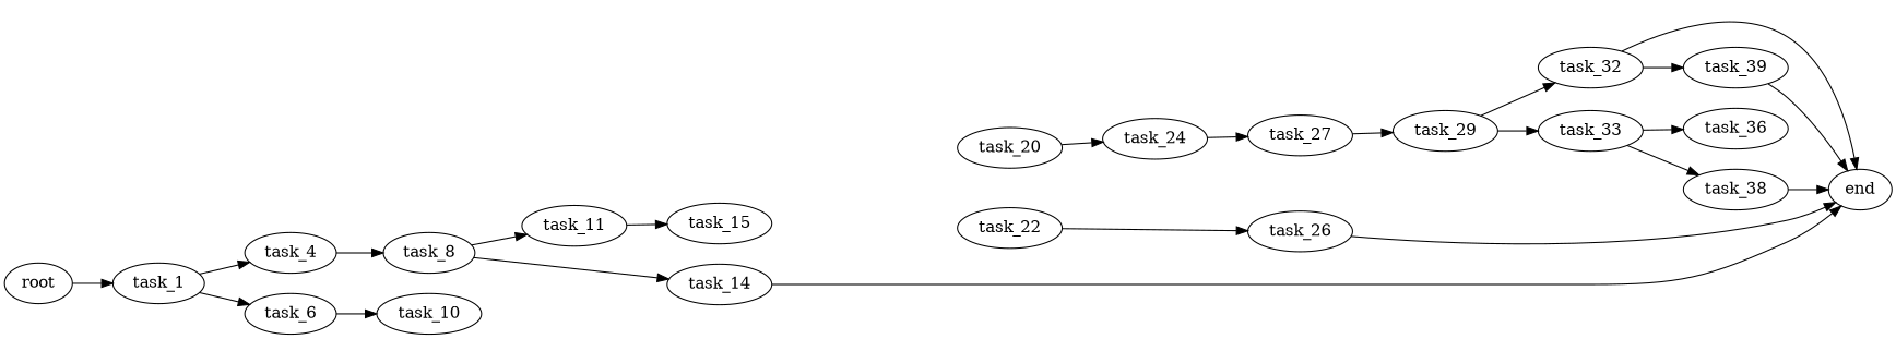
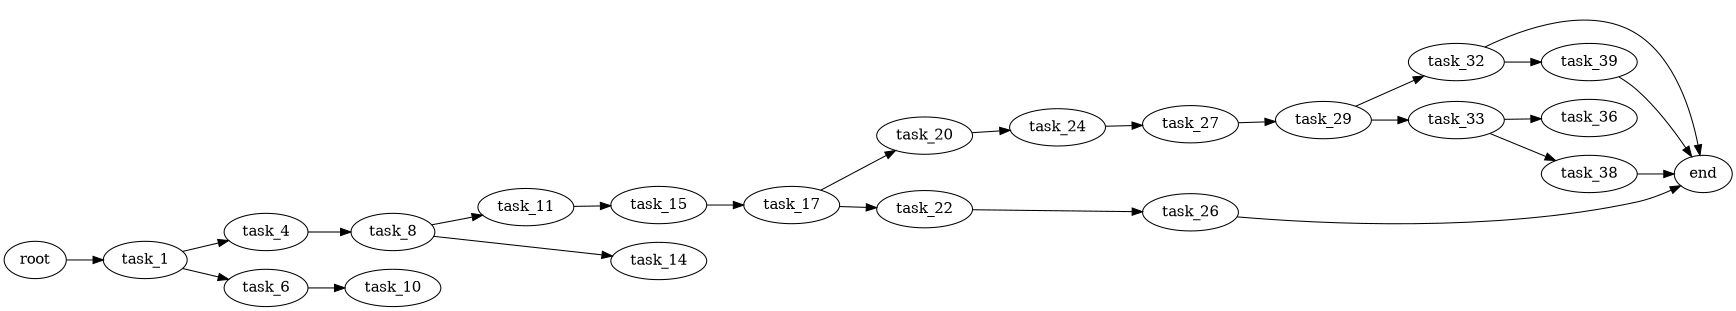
  digraph {
    rankdir=LR
    root
    task_1
    task_4
    task_6
    task_8
    task_10
    task_11
    task_14
    task_15
    end
+   task_17
    task_20
    task_22
    task_24
    task_26
    task_27
    task_29
    task_32
    task_33
    task_39
    task_36
    task_38
    root -> task_1
    task_1 -> task_4
    task_1 -> task_6
    task_4 -> task_8
    task_6 -> task_10
    task_8 -> task_11
    task_8 -> task_14
    task_11 -> task_15
-   task_14 -> end
+   task_15 -> task_17
+   task_17 -> task_20
+   task_17 -> task_22
    task_20 -> task_24
    task_22 -> task_26
    task_24 -> task_27
    task_26 -> end
    task_27 -> task_29
    task_29 -> task_32
    task_29 -> task_33
    task_32 -> end
    task_32 -> task_39
    task_33 -> task_36
    task_33 -> task_38
    task_39 -> end
    task_38 -> end
  }
